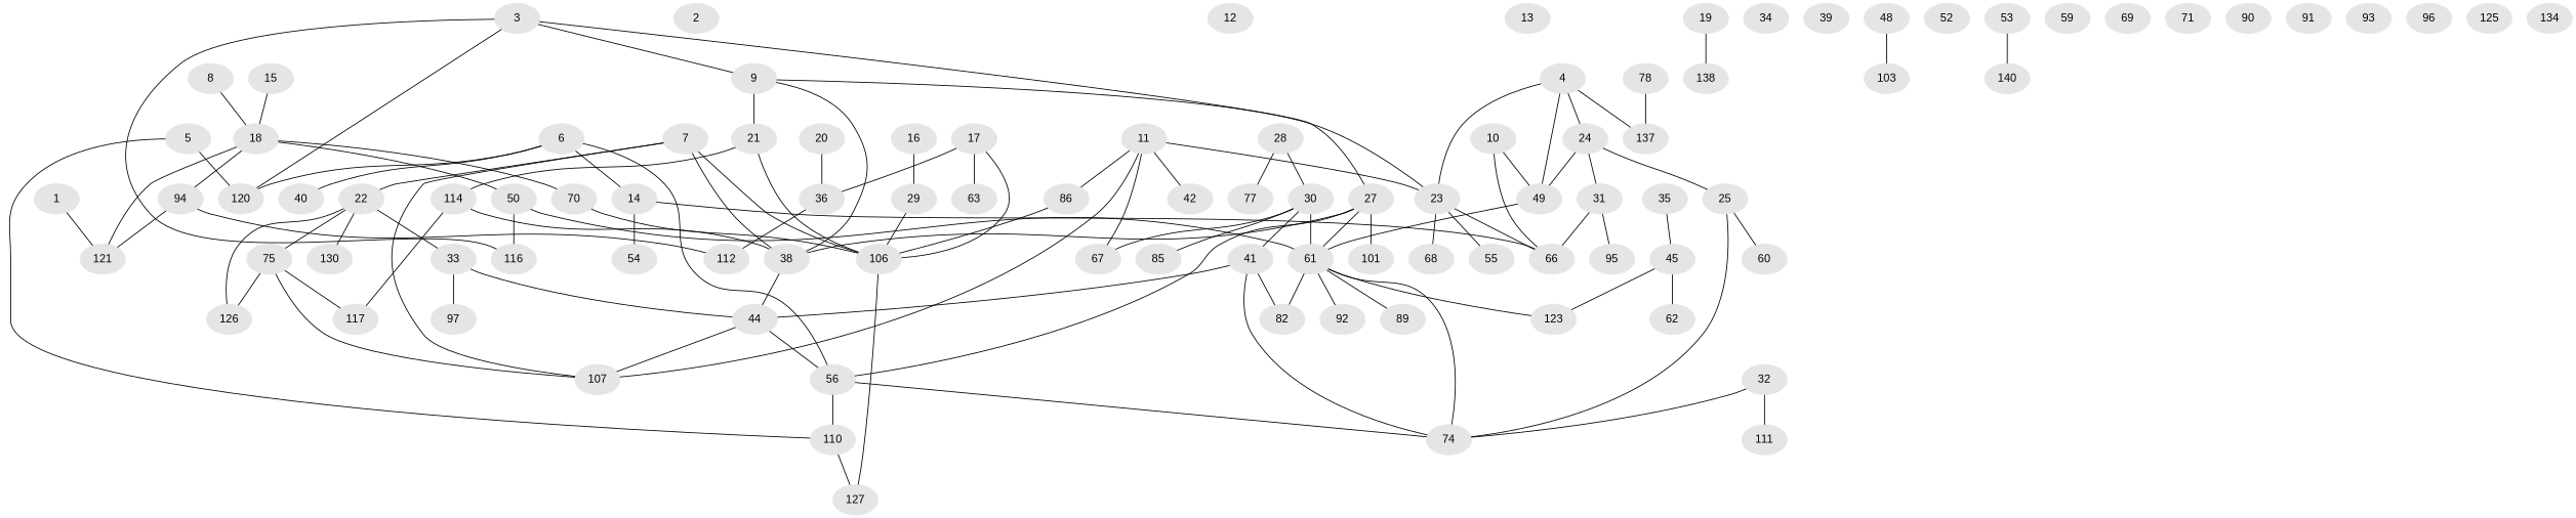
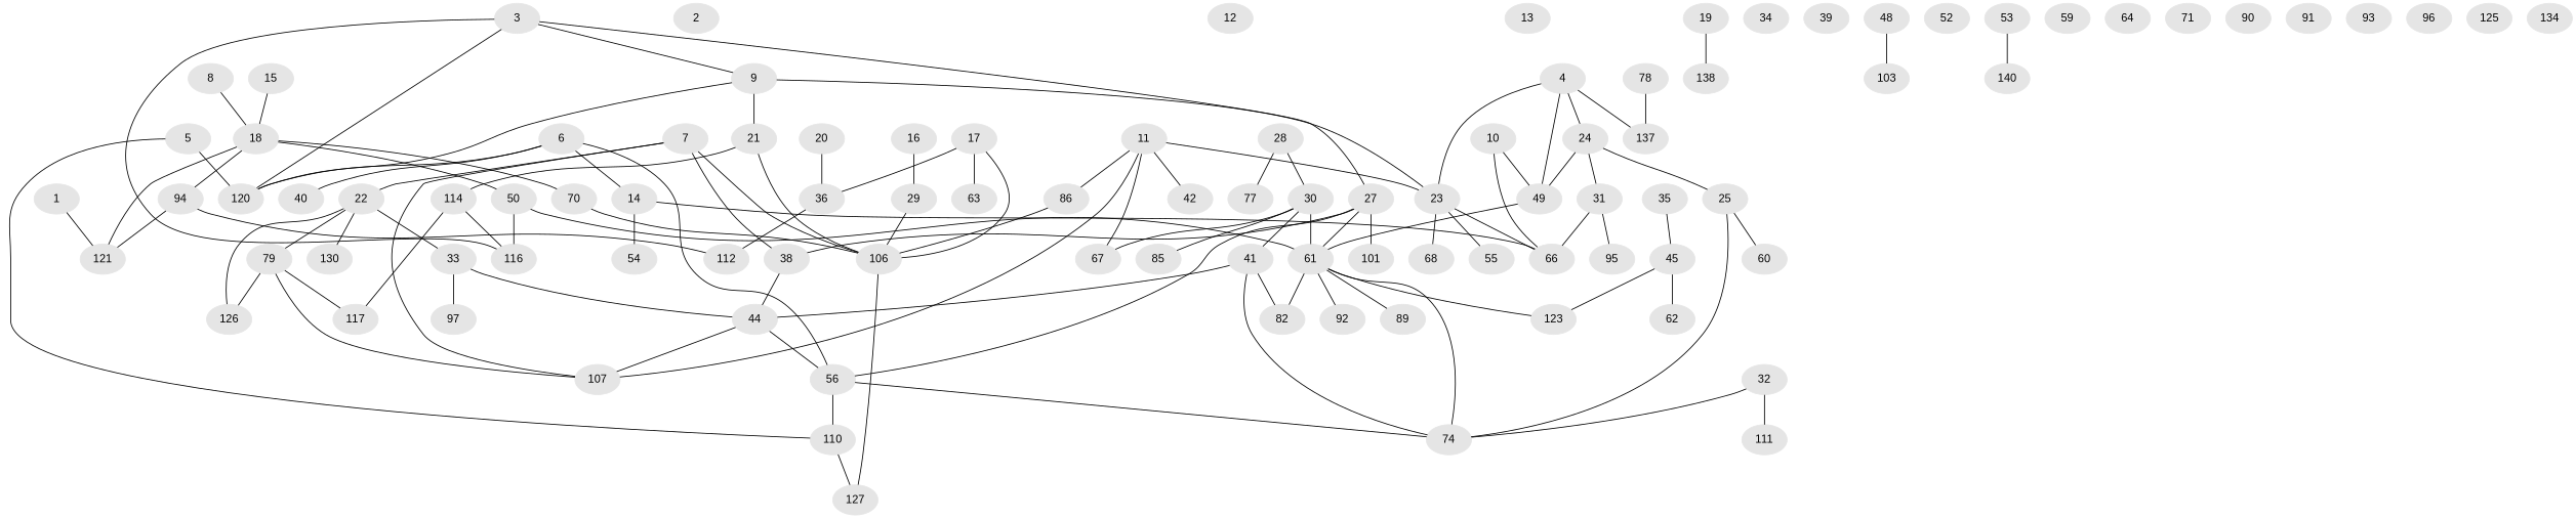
  graph {
    fontname="Liberation Sans"
    node [color=gray90 fontname="Liberation Sans" style=filled]
    edge [fontname="Liberation Sans"]
    1
    121
    2
    3 [super="+124"]
    9 [super="+108"]
    27 [super="+102"]
    116 [super="+139"]
    120 [super="+136"]
    23 [super="+80"]
    21
    56
    38
    61 [super="+141"]
    101 [super="+128"]
    4 [super="+58"]
    24 [super="+51"]
    49 [super="+86"]
    137
    66
    55
    68
    25 [super="+65"]
    31 [super="+115"]
    5 [super="+132"]
    110 [super="+135"]
    127 [super="+131"]
    6 [super="+50"]
    14 [super="+26"]
    40
    54 [super="+84"]
    74 [super="+87"]
    7 [super="+105"]
    22 [super="+99"]
    106 [super="+109"]
    107
    33 [super="+72"]
-   75 [super="+104"]
+   75 [super="+104" label=79]
    126
    130
    44 [super="+88"]
    18 [super="+69"]
    n42 [label=50]
    70 [super="+83"]
    94 [super="+119"]
    8
    114
    10 [super="+79"]
    11 [super="+47"]
    42 [super="+81"]
    67
    n51 [label=86]
    12
    13
    15
    29 [super="+113"]
    16
    17 [super="+46"]
    36 [super="+98"]
    63 [super="+133"]
    112
    19 [super="+43"]
    138
    20 [super="+37"]
    117
    97
    60
    95 [super="+129"]
    123
    82
    89
    92
    30 [super="+122"]
    41
    85
    28
    77
    32
    111
    34
    45 [super="+73"]
    62
    35
    39
    48
    103
    52
    53
    140
    59
-   64 [label=69]
+   64
    71 [super="+118"]
    78 [super="+100"]
    90
    91
    93
    96
    125
    134
    1 -- 121
    3 -- 9
    3 -- 27
    3 -- 116
    3 -- 120
-   9 -- 38
+   9 -- 120
    9 -- 23
    9 -- 21
    27 -- 56
    27 -- 38
    27 -- 61
    27 -- 101
    23 -- 66
    23 -- 55
    23 -- 68
    21 -- 106
    21 -- 114
    56 -- 110
    56 -- 74
    38 -- 44
    61 -- 74
    61 -- 123
    61 -- 82
    61 -- 89
    61 -- 92
    4 -- 23
    4 -- 24
    4 -- 49
    4 -- 137
    24 -- 49
    24 -- 25
    24 -- 31
    49 -- 61
    25 -- 74
    25 -- 60
    31 -- 66
    31 -- 95
    5 -- 120
    5 -- 110
    110 -- 127
    6 -- 120
    6 -- 56
    6 -- 14
    6 -- 40
    14 -- 66
    14 -- 54
    7 -- 38
    7 -- 22
    7 -- 106
    7 -- 107
    22 -- 33
    22 -- 75
    22 -- 126
    22 -- 130
    106 -- 127
    33 -- 44
    33 -- 97
    75 -- 107
    75 -- 126
    75 -- 117
    44 -- 56
    44 -- 107
    18 -- 121
    18 -- n42
    18 -- 70
    18 -- 94
    n42 -- 116
    n42 -- 61
    70 -- 106
    94 -- 121
    94 -- 112
    8 -- 18
-   114 -- 38
+   114 -- 116
    114 -- 117
    10 -- 49
    10 -- 66
    11 -- 23
    11 -- 107
    11 -- 42
    11 -- 67
    11 -- n51
    n51 -- 106
    15 -- 18
    29 -- 106
    16 -- 29
    17 -- 106
    17 -- 36
    17 -- 63
    36 -- 112
    19 -- 138
    20 -- 36
    30 -- 61
    30 -- 67
    30 -- 41
    30 -- 85
    41 -- 74
    41 -- 44
    41 -- 82
    28 -- 30
    28 -- 77
    32 -- 74
    32 -- 111
    45 -- 123
    45 -- 62
    35 -- 45
    48 -- 103
    53 -- 140
    78 -- 137
  }
